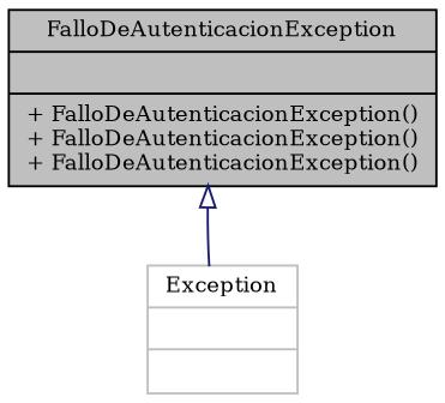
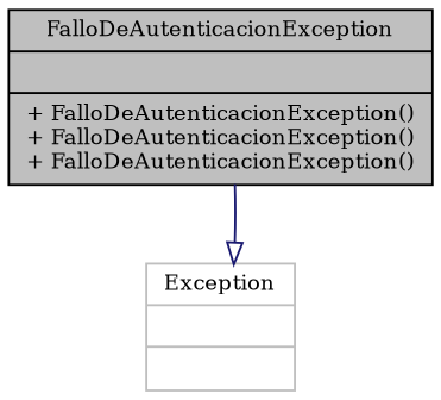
  digraph {
    fontname="DejaVu Serif"
    node [fontname="DejaVu Serif" fontsize=10 shape=record style=filled]
    n1 [color=black fillcolor=grey75 fontcolor=black height=0.2 label="{FalloDeAutenticacionException\n||+ FalloDeAutenticacionException()\l+ FalloDeAutenticacionException()\l+ FalloDeAutenticacionException()\l}" width=0.4]
    n2 [color=grey75 fillcolor=white height=0.2 label="{Exception\n||}" width=0.4]
-   n1 -> n2 [arrowtail=onormal color=midnightblue dir=back fontname="DejaVu Serif" fontsize=10 labelfontname=Helvetica labelfontsize=10 style=solid]
+   n2 -> n1 [arrowtail=onormal color=midnightblue dir=back fontname="DejaVu Serif" fontsize=10 labelfontname=Helvetica labelfontsize=10 style=solid]
  }
